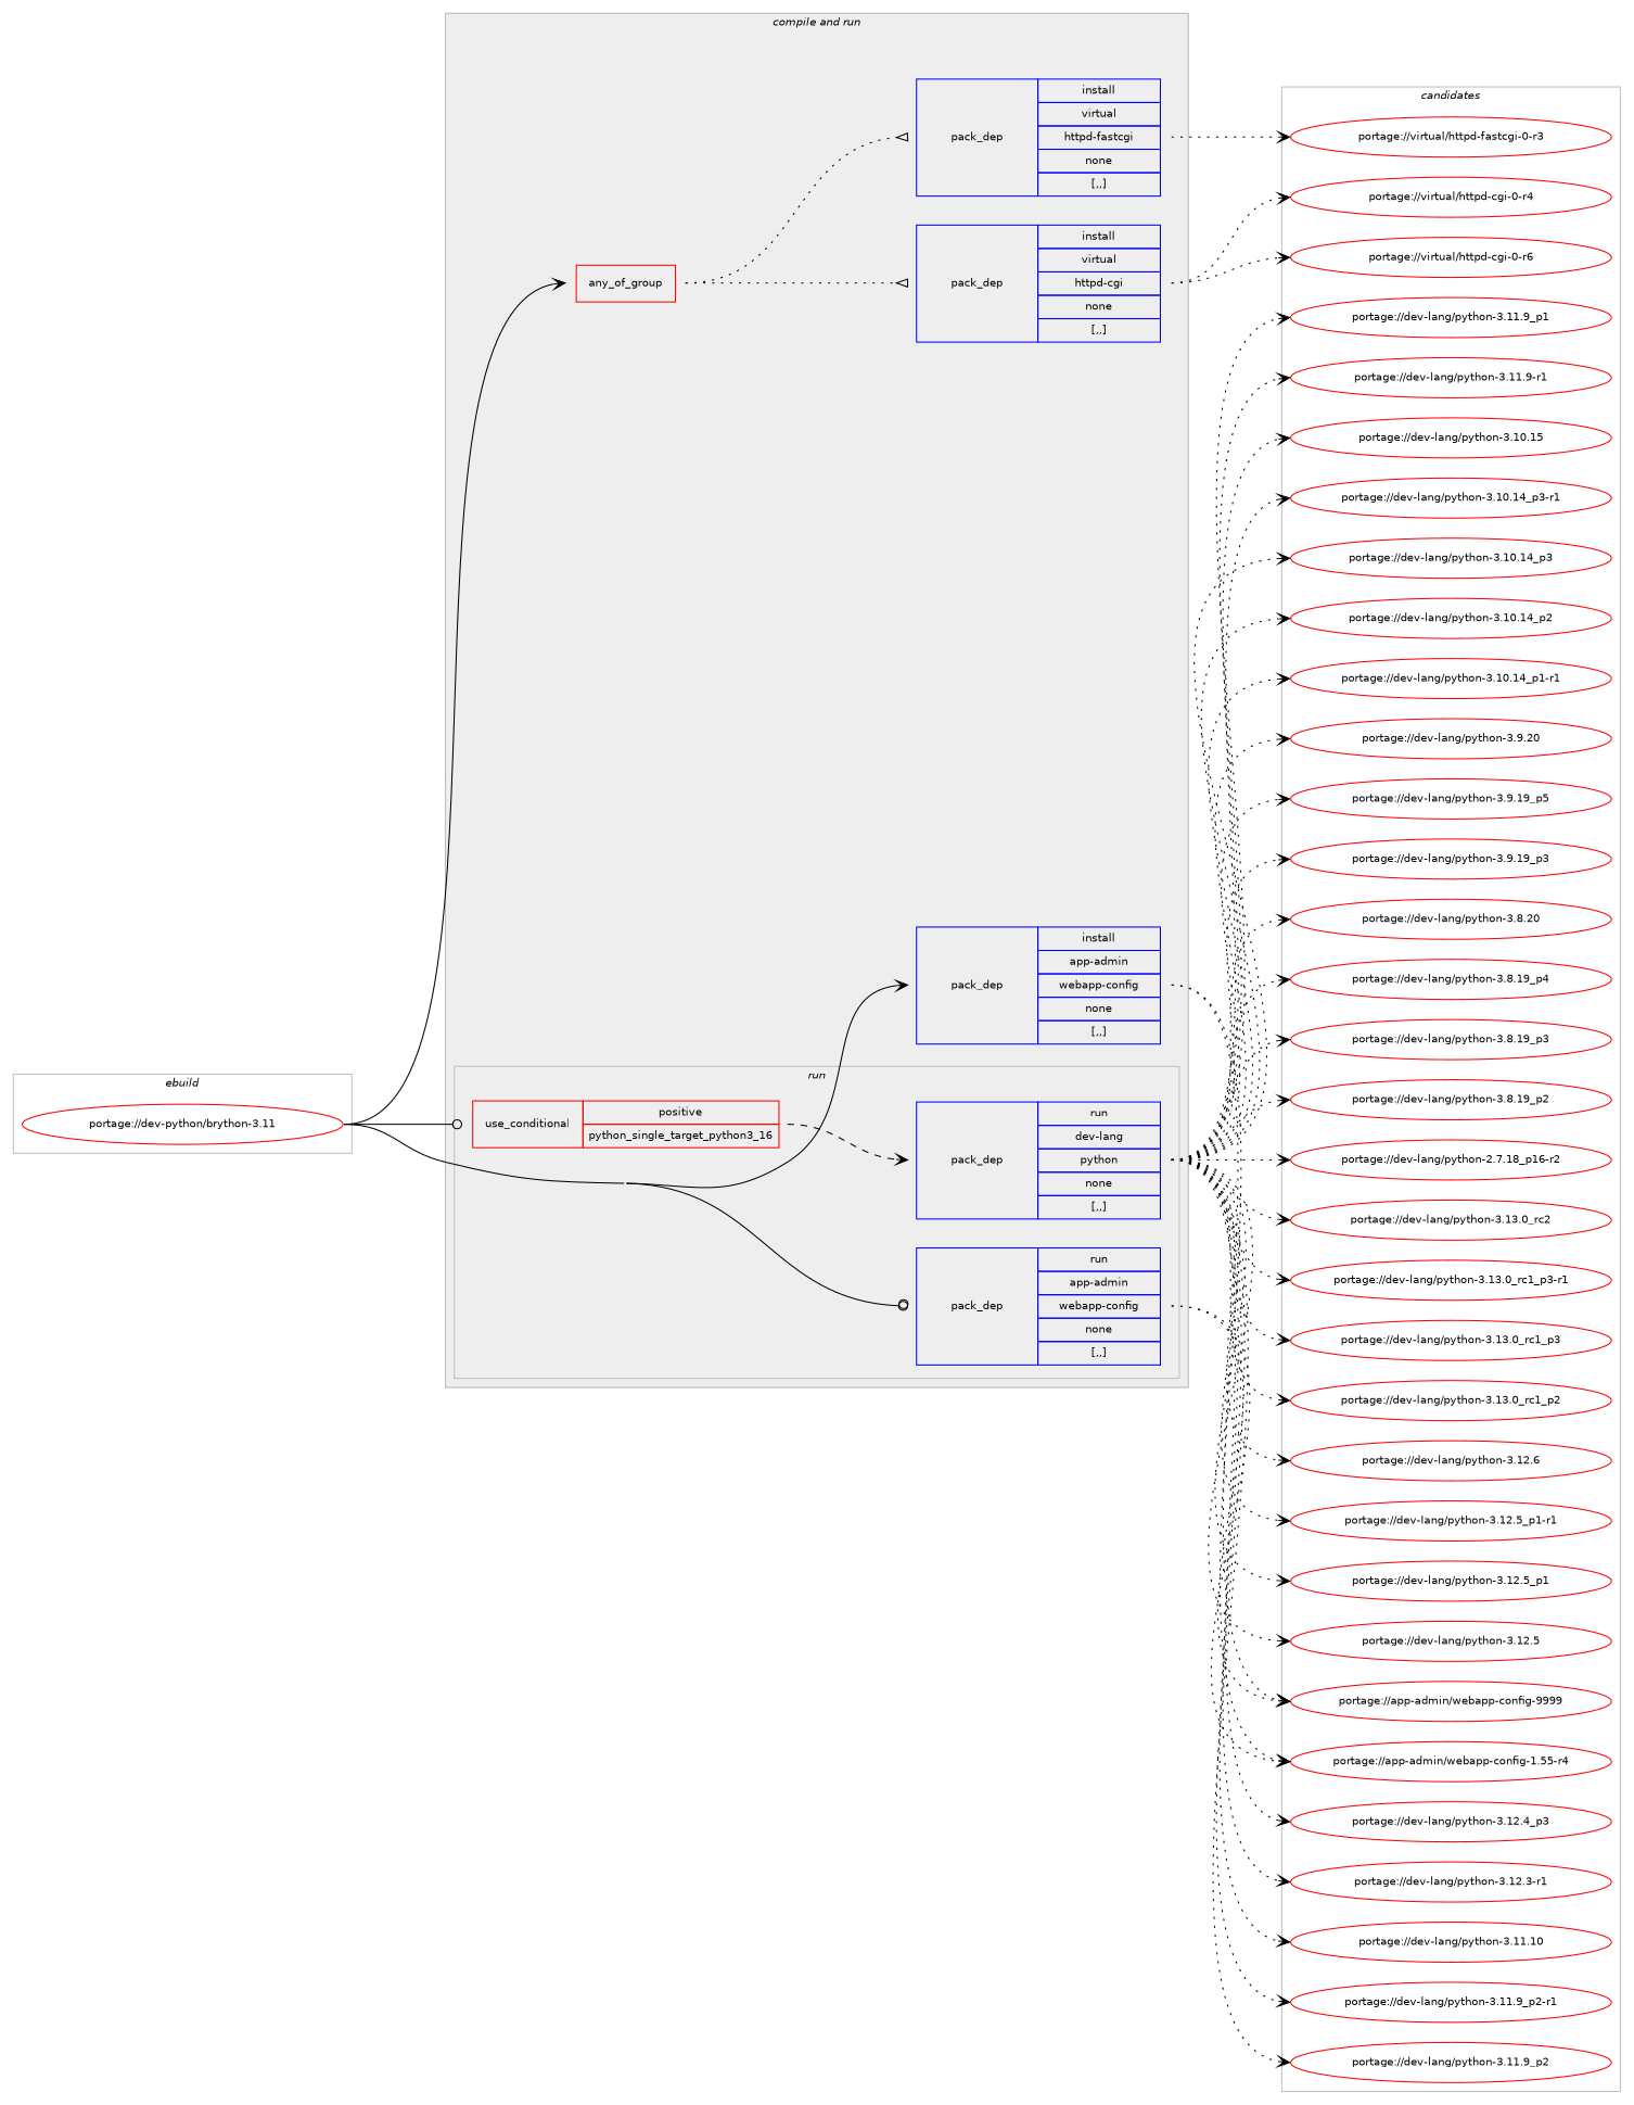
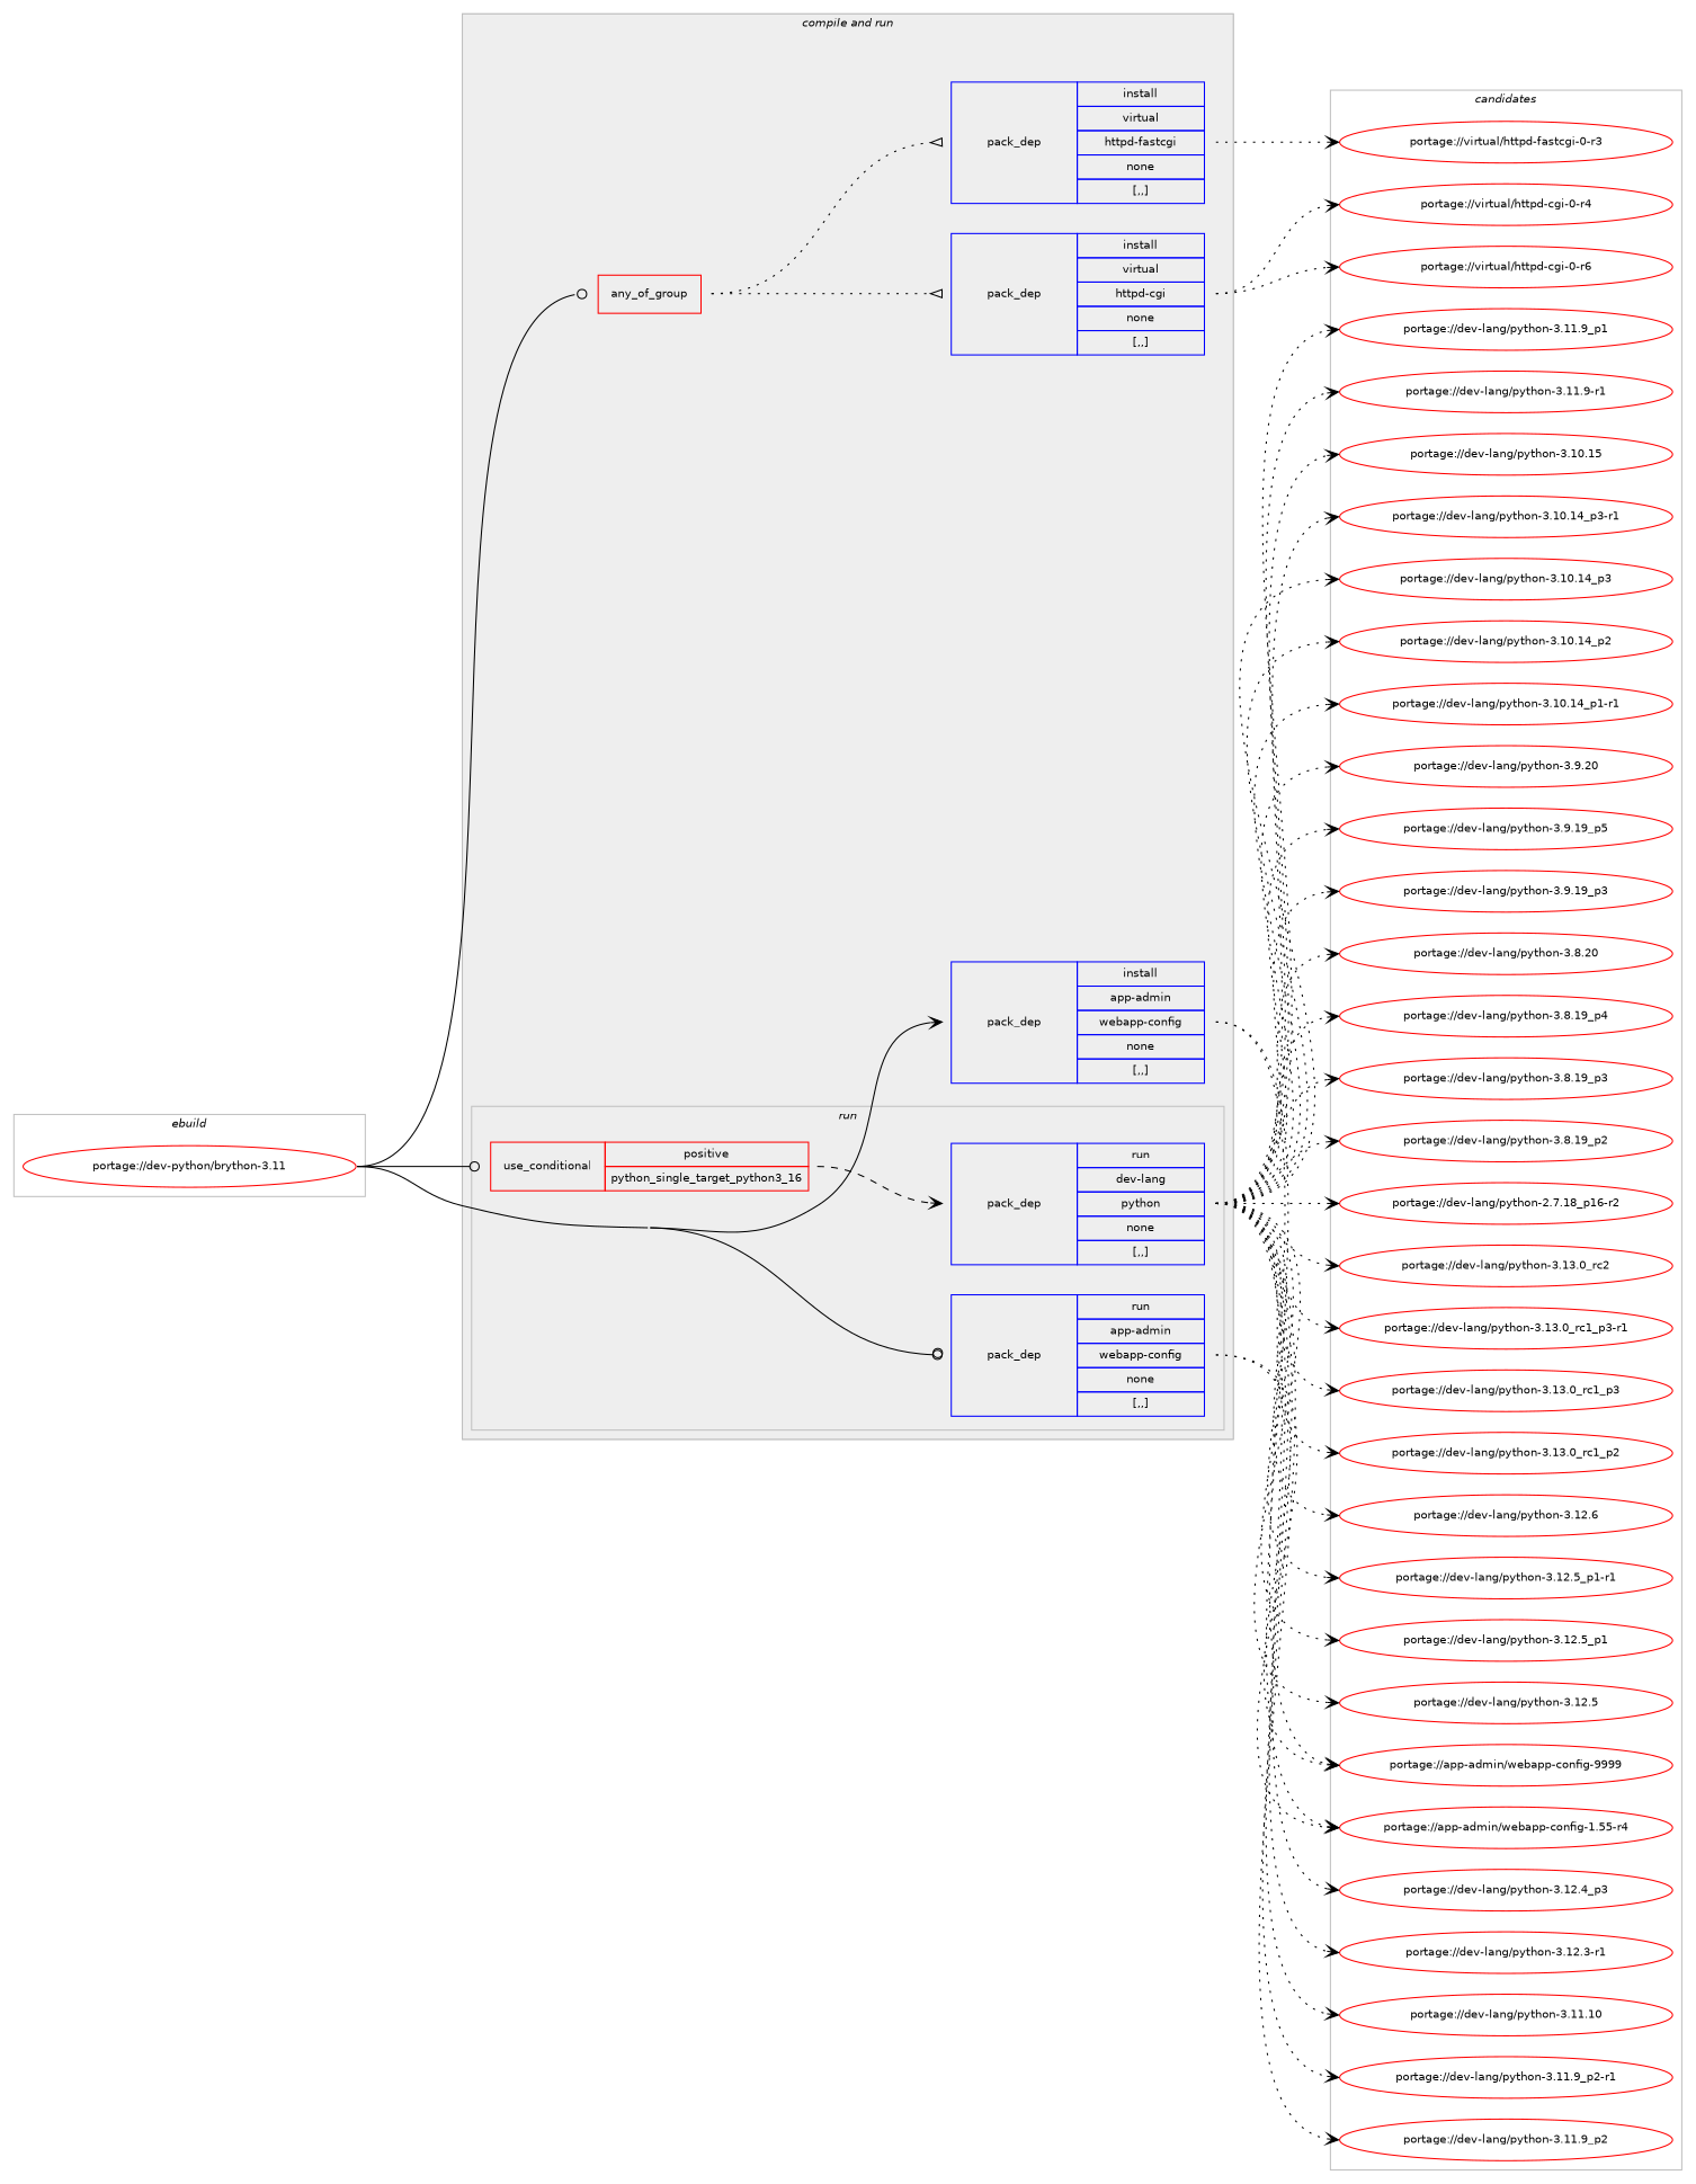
  digraph {
    compound=true
    concentrate=true
    fontname=Helvetica
    fontsize=10
    newrank=true
    rankdir=LR
    ranksep=1.5
    node [color=red fontname=Helvetica fontsize=10]
    edge [arrowhead=vee headport=w style=dotted tailport=e weight=100]
    n1 [label="portage://dev-python/brython-3.11" width=4]
    n2 [color=blue label=<<TABLE BORDER="0" CELLBORDER="1" CELLSPACING="0" CELLPADDING="4" WIDTH="220"><TR><TD ROWSPAN="6" CELLPADDING="30">pack_dep</TD></TR><TR><TD WIDTH="110">install</TD></TR><TR><TD>virtual</TD></TR><TR><TD>httpd-cgi</TD></TR><TR><TD>none</TD></TR><TR><TD>[,,]</TD></TR></TABLE>> shape=none]
    n3 [color=blue label=<<TABLE BORDER="0" CELLBORDER="1" CELLSPACING="0" CELLPADDING="4" WIDTH="220"><TR><TD ROWSPAN="6" CELLPADDING="30">pack_dep</TD></TR><TR><TD WIDTH="110">install</TD></TR><TR><TD>virtual</TD></TR><TR><TD>httpd-fastcgi</TD></TR><TR><TD>none</TD></TR><TR><TD>[,,]</TD></TR></TABLE>> shape=none]
    n4 [label=<<TABLE BORDER="0" CELLBORDER="1" CELLSPACING="0" CELLPADDING="4"><TR><TD CELLPADDING="10">any_of_group</TD></TR></TABLE>> shape=none]
    n5 [color=blue label=<<TABLE BORDER="0" CELLBORDER="1" CELLSPACING="0" CELLPADDING="4" WIDTH="220"><TR><TD ROWSPAN="6" CELLPADDING="30">pack_dep</TD></TR><TR><TD WIDTH="110">install</TD></TR><TR><TD>app-admin</TD></TR><TR><TD>webapp-config</TD></TR><TR><TD>none</TD></TR><TR><TD>[,,]</TD></TR></TABLE>> shape=none]
    n6 [color=blue label=<<TABLE BORDER="0" CELLBORDER="1" CELLSPACING="0" CELLPADDING="4" WIDTH="220"><TR><TD ROWSPAN="6" CELLPADDING="30">pack_dep</TD></TR><TR><TD WIDTH="110">run</TD></TR><TR><TD>dev-lang</TD></TR><TR><TD>python</TD></TR><TR><TD>none</TD></TR><TR><TD>[,,]</TD></TR></TABLE>> shape=none]
    n7 [label=<<TABLE BORDER="0" CELLBORDER="1" CELLSPACING="0" CELLPADDING="4"><TR><TD ROWSPAN="3" CELLPADDING="10">use_conditional</TD></TR><TR><TD>positive</TD></TR><TR><TD>python_single_target_python3_16</TD></TR></TABLE>> shape=none]
    n8 [color=blue label=<<TABLE BORDER="0" CELLBORDER="1" CELLSPACING="0" CELLPADDING="4" WIDTH="220"><TR><TD ROWSPAN="6" CELLPADDING="30">pack_dep</TD></TR><TR><TD WIDTH="110">run</TD></TR><TR><TD>app-admin</TD></TR><TR><TD>webapp-config</TD></TR><TR><TD>none</TD></TR><TR><TD>[,,]</TD></TR></TABLE>> shape=none]
    n9 [label="portage://virtual/httpd-cgi-0-r6" width=4]
    n10 [label="portage://virtual/httpd-cgi-0-r4" width=4]
    n11 [label="portage://virtual/httpd-fastcgi-0-r3" width=4]
    n12 [label="portage://app-admin/webapp-config-9999" width=4]
    n13 [label="portage://app-admin/webapp-config-1.55-r4" width=4]
    n14 [label="portage://dev-lang/python-3.13.0_rc2" width=4]
    n15 [label="portage://dev-lang/python-3.13.0_rc1_p3-r1" width=4]
    n16 [label="portage://dev-lang/python-3.13.0_rc1_p3" width=4]
    n17 [label="portage://dev-lang/python-3.13.0_rc1_p2" width=4]
    n18 [label="portage://dev-lang/python-3.12.6" width=4]
    n19 [label="portage://dev-lang/python-3.12.5_p1-r1" width=4]
    n20 [label="portage://dev-lang/python-3.12.5_p1" width=4]
    n21 [label="portage://dev-lang/python-3.12.5" width=4]
    n22 [label="portage://dev-lang/python-3.12.4_p3" width=4]
    n23 [label="portage://dev-lang/python-3.12.3-r1" width=4]
    n24 [label="portage://dev-lang/python-3.11.10" width=4]
    n25 [label="portage://dev-lang/python-3.11.9_p2-r1" width=4]
    n26 [label="portage://dev-lang/python-3.11.9_p2" width=4]
    n27 [label="portage://dev-lang/python-3.11.9_p1" width=4]
    n28 [label="portage://dev-lang/python-3.11.9-r1" width=4]
    n29 [label="portage://dev-lang/python-3.10.15" width=4]
    n30 [label="portage://dev-lang/python-3.10.14_p3-r1" width=4]
    n31 [label="portage://dev-lang/python-3.10.14_p3" width=4]
    n32 [label="portage://dev-lang/python-3.10.14_p2" width=4]
    n33 [label="portage://dev-lang/python-3.10.14_p1-r1" width=4]
    n34 [label="portage://dev-lang/python-3.9.20" width=4]
    n35 [label="portage://dev-lang/python-3.9.19_p5" width=4]
    n36 [label="portage://dev-lang/python-3.9.19_p3" width=4]
    n37 [label="portage://dev-lang/python-3.8.20" width=4]
    n38 [label="portage://dev-lang/python-3.8.19_p4" width=4]
    n39 [label="portage://dev-lang/python-3.8.19_p3" width=4]
    n40 [label="portage://dev-lang/python-3.8.19_p2" width=4]
    n41 [label="portage://dev-lang/python-2.7.18_p16-r2" width=4]
    subgraph cluster_1 {
      color=gray
      label=<<i>ebuild</i>>
      n1
    }
    subgraph cluster_2 {
      color=gray
      label=<<i>dependencies</i>>
      subgraph cluster_3 {
        color=gray
        fillcolor="#eeeeee"
        label=<<i>compile</i>>
        style=filled
        subgraph sub_4 {
          color=gray
          fillcolor="#eeeeee"
          label=<<i>compile</i>>
          style=filled
          n4
          subgraph sub_5 {
            color=gray
            fillcolor="#eeeeee"
            label=<<i>compile</i>>
            style=filled
            n2
          }
          subgraph sub_6 {
            color=gray
            fillcolor="#eeeeee"
            label=<<i>compile</i>>
            style=filled
            n3
          }
        }
        subgraph sub_7 {
          color=gray
          fillcolor="#eeeeee"
          label=<<i>compile</i>>
          style=filled
          n5
        }
      }
      subgraph cluster_8 {
        color=gray
        fillcolor="#eeeeee"
        label=<<i>compile and run</i>>
        style=filled
      }
      subgraph cluster_9 {
        color=gray
        fillcolor="#eeeeee"
        label=<<i>run</i>>
        style=filled
        subgraph sub_10 {
          color=gray
          fillcolor="#eeeeee"
          label=<<i>run</i>>
          style=filled
          n7
          subgraph sub_11 {
            color=gray
            fillcolor="#eeeeee"
            label=<<i>run</i>>
            style=filled
            n6
          }
        }
        subgraph sub_12 {
          color=gray
          fillcolor="#eeeeee"
          label=<<i>run</i>>
          style=filled
          n8
        }
      }
    }
    subgraph cluster_13 {
      color=gray
      label=<<i>candidates</i>>
      rank=same
      subgraph sub_14 {
        color=black
        label=<<i>candidates</i>>
        nodesep=1
        rank=same
        n9
        n10
      }
      subgraph sub_15 {
        color=black
        label=<<i>candidates</i>>
        nodesep=1
        rank=same
        n11
      }
      subgraph sub_16 {
        color=black
        label=<<i>candidates</i>>
        nodesep=1
        rank=same
        n12
        n13
      }
      subgraph sub_17 {
        color=black
        label=<<i>candidates</i>>
        nodesep=1
        rank=same
        n14
        n15
        n16
        n17
        n18
        n19
        n20
        n21
        n22
        n23
        n24
        n25
        n26
        n27
        n28
        n29
        n30
        n31
        n32
        n33
        n34
        n35
        n36
        n37
        n38
        n39
        n40
        n41
      }
      subgraph sub_18 {
        color=black
        label=<<i>candidates</i>>
        nodesep=1
        rank=same
        n12
        n13
      }
    }
-   n1 -> n4 [style=solid weight=20]
+   n1 -> n4 [arrowhead=odot style=solid weight=20]
    n1 -> n5 [style=solid weight=20]
    n1 -> n7 [arrowhead=odot style=solid weight=20]
    n1 -> n8 [arrowhead=odot style=solid weight=20]
    n2 -> n9
    n2 -> n10
    n3 -> n11
    n4 -> n2 [arrowhead=oinv weight=20]
    n4 -> n3 [arrowhead=oinv weight=20]
    n5 -> n12
    n5 -> n13
    n6 -> n14
    n6 -> n15
    n6 -> n16
    n6 -> n17
    n6 -> n18
    n6 -> n19
    n6 -> n20
    n6 -> n21
    n6 -> n22
    n6 -> n23
    n6 -> n24
    n6 -> n25
    n6 -> n26
    n6 -> n27
    n6 -> n28
    n6 -> n29
    n6 -> n30
    n6 -> n31
    n6 -> n32
    n6 -> n33
    n6 -> n34
    n6 -> n35
    n6 -> n36
    n6 -> n37
    n6 -> n38
    n6 -> n39
    n6 -> n40
    n6 -> n41
    n7 -> n6 [style=dashed weight=20]
    n8 -> n12
    n8 -> n13
  }
